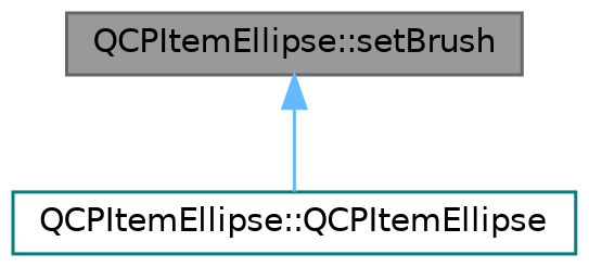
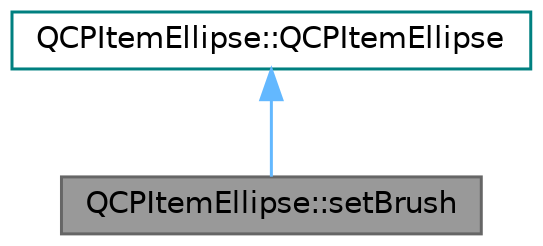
  digraph {
    rankdir=TB
    node [fontname=Helvetica fontsize=10 shape=box style=filled]
    n1 [color=gray40 fillcolor=grey60 fontcolor=black height=0.2 label="QCPItemEllipse::setBrush" width=0.4]
    n2 [color=teal fillcolor=white height=0.2 label="QCPItemEllipse::QCPItemEllipse" width=0.4]
-   n1 -> n2 [color=steelblue1 dir=back fontname=Helvetica fontsize=10 labelfontname=Helvetica labelfontsize=10 style=solid]
+   n2 -> n1 [color=steelblue1 dir=back fontname=Helvetica fontsize=10 labelfontname=Helvetica labelfontsize=10 style=solid]
  }
